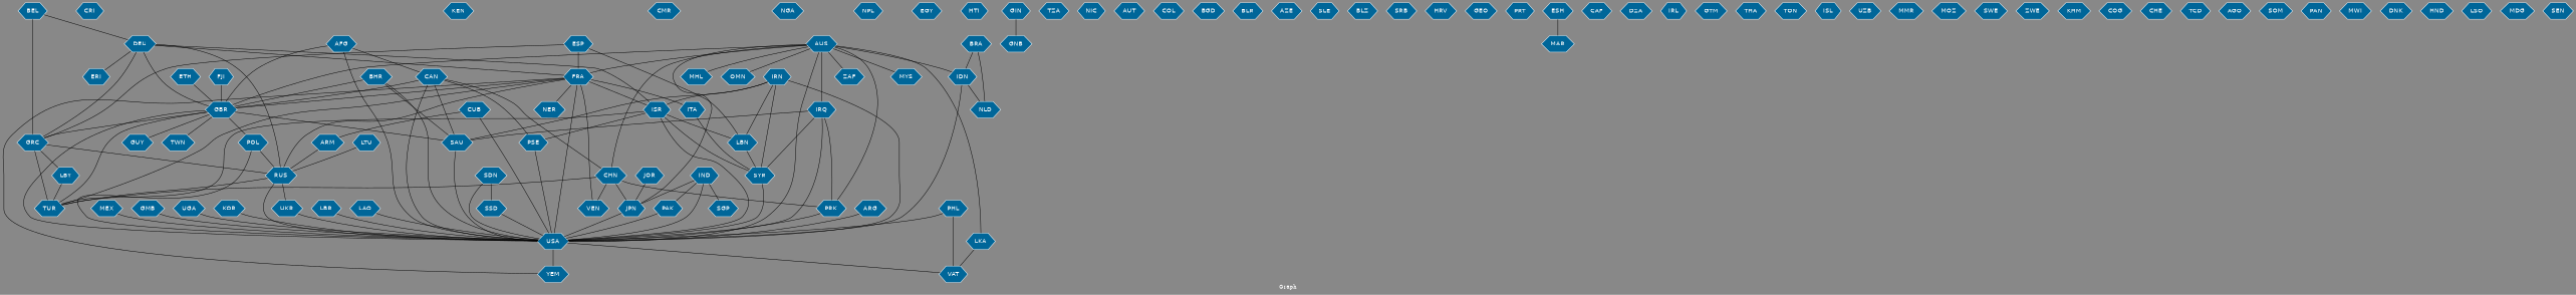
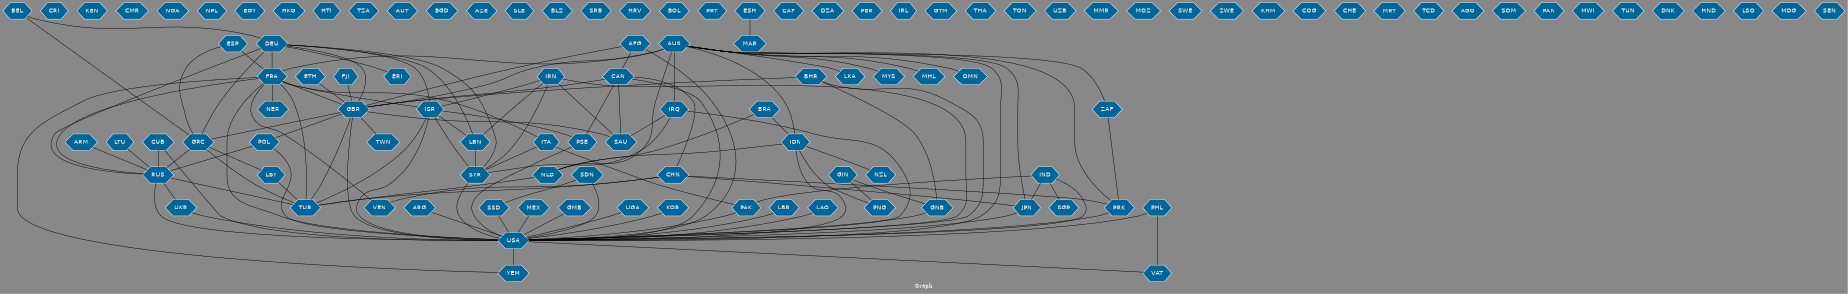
  graph {
    bgcolor="#888888"
    fontcolor=white
    fontsize=12
    label="Graph"
    node [color=white fillcolor="#006699" fontcolor=white fontname=Helvetica shape=hexagon style=filled]
    edge [arrowhead=open color=black fontcolor=white fontname=Courier fontsize=12 weight=1]
    n1 [label=ITA]
    n2 [label=SYR]
    n3 [label=PAK]
    n4 [label=USA]
    n5 [label=CRI]
    n6 [label=NLD]
    n7 [label=TUR]
    n8 [label=CAN]
    n9 [label=GBR]
    n10 [label=SAU]
    n11 [label=CHN]
    n12 [label=PSE]
    n13 [label=GRC]
    n14 [label=POL]
-   n15 [label=GUY]
    n16 [label=TWN]
    n17 [label=VAT]
    n18 [label=YEM]
    n19 [label=JPN]
    n20 [label=VEN]
    n21 [label=PRK]
    n22 [label=CUB]
    n23 [label=RUS]
    n24 [label=UKR]
    n25 [label=LBY]
    n26 [label=DEU]
    n27 [label=FRA]
    n28 [label=ISR]
    n29 [label=ERI]
    n30 [label=NER]
    n31 [label=LBN]
    n32 [label=BEL]
    n33 [label=BRA]
    n34 [label=IDN]
+   n35 [label=NZL]
+   n36 [label=PNG]
    n37 [label=BHR]
    n38 [label=ARG]
    n39 [label=KEN]
    n40 [label=CMR]
    n41 [label=IND]
    n42 [label=SGP]
    n43 [label=AFG]
    n44 [label=IRN]
    n45 [label=NGA]
    n46 [label=AUS]
    n47 [label=LKA]
    n48 [label=ZAF]
    n49 [label=MYS]
    n50 [label=IRQ]
    n51 [label=MHL]
    n52 [label=OMN]
    n53 [label=MEX]
    n54 [label=NPL]
-   n55 [label=JOR]
    n56 [label=GMB]
    n57 [label=EGY]
+   n58 [label=HKG]
    n59 [label=HTI]
    n60 [label=GIN]
    n61 [label=GNB]
    n62 [label=TZA]
-   n63 [label=NIC]
    n64 [label=ESP]
    n65 [label=ETH]
    n66 [label=AUT]
-   n67 [label=COL]
    n68 [label=BGD]
-   n69 [label=BLR]
    n70 [label=ARM]
    n71 [label=PHL]
    n72 [label=AZE]
    n73 [label=SLE]
    n74 [label=BLZ]
    n75 [label=SRB]
    n76 [label=HRV]
    n77 [label=UGA]
-   n79 [label=GEO]
+   n78 [label=BOL]
    n80 [label=KOR]
    n81 [label=SSD]
    n82 [label=SDN]
    n83 [label=PRT]
    n84 [label=MAR]
    n85 [label=ESH]
    n86 [label=CAF]
    n87 [label=DZA]
+   n88 [label=PER]
    n89 [label=IRL]
    n90 [label=LBR]
    n91 [label=GTM]
    n92 [label=THA]
    n93 [label=TON]
-   n94 [label=ISL]
    n95 [label=UZB]
    n96 [label=MMR]
    n97 [label=MOZ]
    n98 [label=SWE]
    n99 [label=ZWE]
    n100 [label=KHM]
    n101 [label=COG]
    n102 [label=CHE]
+   n103 [label=MRT]
    n104 [label=TCD]
    n105 [label=AGO]
    n106 [label=LAO]
    n107 [label=SOM]
    n108 [label=PAN]
    n109 [label=MWI]
+   n110 [label=TUN]
    n111 [label=DNK]
    n112 [label=HND]
    n113 [label=LSO]
    n114 [label=MDG]
    n115 [label=SEN]
    n116 [label=FJI]
    n117 [label=LTU]
    n1 -- n2 [weight=3]
+   n1 -- n3 [weight=2]
    n2 -- n4 [weight=2]
    n3 -- n4
    n4 -- n17
    n4 -- n18 [weight=2]
+   n6 -- n7
    n8 -- n4
    n8 -- n9
    n8 -- n10
    n8 -- n11
    n8 -- n12
    n9 -- n4 [weight=5]
    n9 -- n7
    n9 -- n10 [weight=2]
    n9 -- n13
    n9 -- n14
-   n9 -- n15
    n9 -- n16
-   n10 -- n4 [weight=4]
+   n61 -- n4 [weight=4]
    n11 -- n7
    n11 -- n19 [weight=2]
    n11 -- n20 [weight=2]
    n11 -- n21 [weight=4]
    n12 -- n4
    n13 -- n7
    n13 -- n23
    n13 -- n25 [weight=3]
    n14 -- n4
    n14 -- n23 [weight=2]
    n19 -- n4
    n21 -- n4 [weight=7]
    n22 -- n4 [weight=16]
-   n22 -- n70
+   n22 -- n23
    n23 -- n4 [weight=4]
    n23 -- n7
    n23 -- n24 [weight=5]
    n24 -- n4
    n25 -- n7 [weight=2]
+   n26 -- n2
    n26 -- n9 [weight=3]
    n26 -- n13 [weight=5]
    n26 -- n23 [weight=2]
    n26 -- n27 [weight=4]
    n26 -- n28
    n26 -- n29
    n27 -- n1 [weight=2]
    n27 -- n4 [weight=11]
    n27 -- n7 [weight=3]
    n27 -- n9 [weight=6]
    n27 -- n18
    n27 -- n20
    n27 -- n23
    n27 -- n28 [weight=10]
    n27 -- n30 [weight=3]
    n28 -- n2 [weight=3]
    n28 -- n4 [weight=2]
    n28 -- n7 [weight=2]
    n28 -- n12 [weight=4]
    n28 -- n31 [weight=3]
    n31 -- n2 [weight=5]
    n32 -- n13 [weight=4]
    n32 -- n26 [weight=2]
    n33 -- n6
    n33 -- n34
    n34 -- n4 [weight=2]
    n34 -- n6
+   n34 -- n35
+   n34 -- n36
    n37 -- n4
    n37 -- n9
-   n37 -- n10
+   n37 -- n61
    n38 -- n4 [weight=2]
    n41 -- n3 [weight=7]
    n41 -- n4 [weight=5]
    n41 -- n19 [weight=3]
    n41 -- n42
    n43 -- n4 [weight=3]
    n43 -- n8
    n43 -- n9
    n44 -- n2 [weight=2]
    n44 -- n4 [weight=5]
    n44 -- n10
    n44 -- n28 [weight=2]
    n44 -- n31 [weight=2]
    n46 -- n4 [weight=2]
    n46 -- n9
-   n46 -- n11
+   n46 -- n6
    n46 -- n19
    n46 -- n21
    n46 -- n27 [weight=3]
    n46 -- n34 [weight=2]
    n46 -- n47
    n46 -- n48
    n46 -- n49
    n46 -- n50 [weight=8]
    n46 -- n51
    n46 -- n52
-   n47 -- n17 [weight=6]
    n50 -- n2 [weight=2]
    n50 -- n4 [weight=5]
    n50 -- n10
-   n50 -- n21
+   n48 -- n21
    n53 -- n4 [weight=2]
-   n55 -- n19
    n56 -- n4
+   n60 -- n36
    n60 -- n61
    n64 -- n13
    n64 -- n27 [weight=2]
-   n64 -- n31
+   n26 -- n31
    n65 -- n9
    n70 -- n23
    n71 -- n4
    n71 -- n17 [weight=11]
    n77 -- n4
    n80 -- n4
    n81 -- n4
    n82 -- n4
    n82 -- n81 [weight=3]
    n85 -- n84
    n90 -- n4
    n106 -- n4
    n116 -- n9
    n117 -- n23
  }
